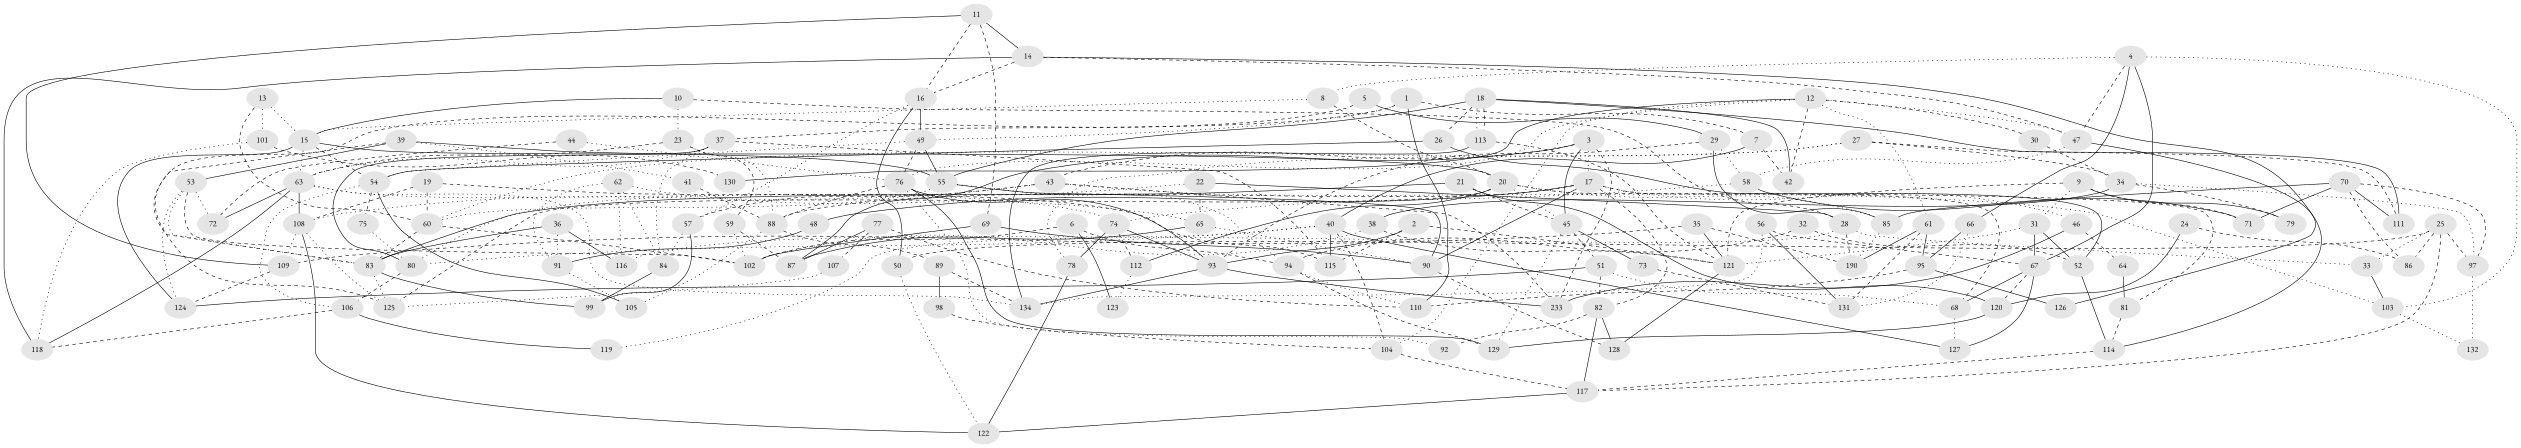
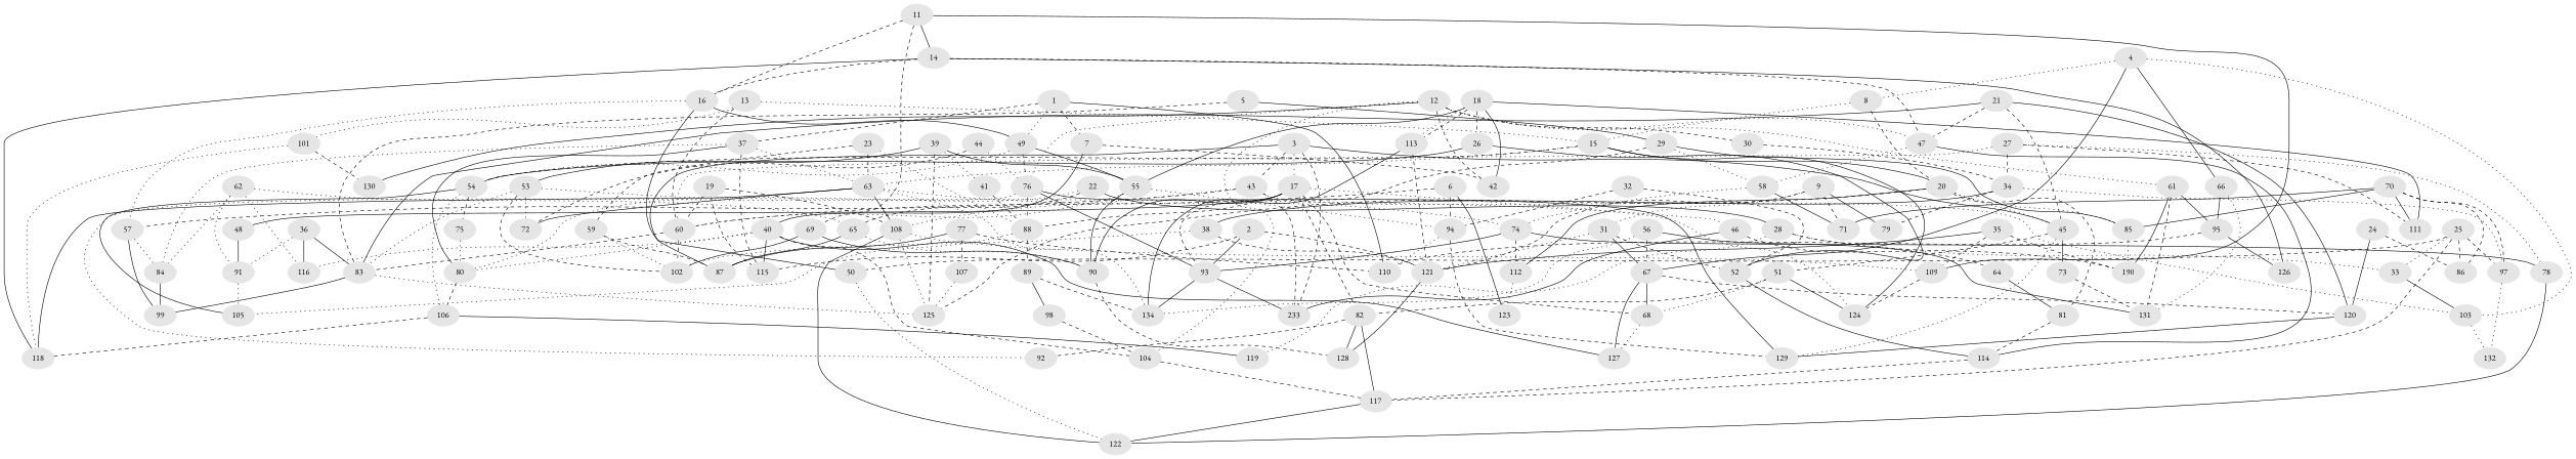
  graph {
    fontname="EB Garamond"
    node [color=gray90 fontname="EB Garamond" style=filled]
    edge [fontname="EB Garamond" style=dashed]
    1
    7
    37
    49
    110
    40
    42
    115
    63
    80
    84
    76
    54
    55
    2
    93
    121
    n18 [label=233]
    134
    128
    3
    17
    43
    45
    87
    46
    48
    68
    82
    88
    90
    103
    57
    108
    51
    73
    129
    4
    8
    47
    66
    67
    15
    20
    58
    114
    131
    95
    120
    127
    132
    5
    29
    83
    85
    125
    99
    6
    60
    94
    123
    102
    104
    116
    124
    81
    112
    9
    31
    71
    79
    52
-   10
    23
    28
    59
    33
    n78 [label=190]
    119
    11
    14
    16
    69
    109
    118
    126
    50
    12
    30
    61
    130
    34
    92
    117
    13
    101
    75
    105
    106
    72
    74
    122
    64
    91
    89
    18
    26
    111
    113
    19
    21
    22
    65
    24
    86
    25
    97
    27
    78
    38
    32
    35
    36
    39
    41
    53
    44
    56
    62
    70
    77
    107
    98
    1 -- 7
    1 -- 37
    1 -- 49 [style=dotted]
    1 -- 110 [style=solid]
    7 -- 40 [style=solid]
    7 -- 42
    37 -- 115
    37 -- 63 [style=dotted]
    37 -- 80 [style=solid]
    37 -- 84 [style=dotted]
    49 -- 76
    49 -- 54 [style=dotted]
    49 -- 55 [style=solid]
    40 -- 115 [style=solid]
    40 -- 80 [style=dotted]
    40 -- 127 [style=solid]
    40 -- 104
    40 -- 116 [style=dotted]
    63 -- 134 [style=dotted]
    63 -- 108 [style=solid]
    63 -- 118 [style=solid]
    63 -- 72 [style=solid]
    63 -- 74 [style=dotted]
    80 -- 106
    84 -- 99 [style=solid]
    76 -- 93 [style=solid]
    76 -- 88
    76 -- 129 [style=solid]
    76 -- 92 [style=dotted]
    54 -- 75
    54 -- 105 [style=solid]
    54 -- 106 [style=dotted]
    55 -- 90 [style=solid]
    55 -- 60 [style=dotted]
    55 -- 94 [style=dotted]
    2 -- 115
    2 -- 93 [style=solid]
    2 -- 121
    93 -- n18 [style=solid]
    93 -- 134 [style=solid]
    121 -- 128 [style=solid]
    3 -- n18
    3 -- 17 [style=dotted]
    3 -- 43
    3 -- 45 [style=solid]
    3 -- 87 [style=solid]
    17 -- 46 [style=dotted]
    17 -- 48 [style=solid]
    17 -- 68
    17 -- 82
    17 -- 88
    17 -- 90 [style=solid]
    43 -- n18
    43 -- 103 [style=dotted]
    43 -- 57
    43 -- 108 [style=dotted]
    45 -- 51
    45 -- 73 [style=solid]
    45 -- 129 [style=dotted]
    46 -- n18 [style=solid]
    46 -- 64
    48 -- 91 [style=solid]
    68 -- 127 [style=dotted]
    82 -- 128 [style=solid]
    82 -- 92
    82 -- 117 [style=solid]
    88 -- 105 [style=dotted]
    88 -- 89
    90 -- 128
    103 -- 132 [style=dotted]
    57 -- 84 [style=dotted]
    57 -- 99 [style=solid]
    108 -- 125 [style=dotted]
    108 -- 109 [style=dotted]
    108 -- 122 [style=solid]
    51 -- 68 [style=dotted]
    51 -- 82
    51 -- 124 [style=solid]
    73 -- 131
    4 -- 103 [style=dotted]
    4 -- 8 [style=dotted]
-   4 -- 47
+   21 -- 47
    4 -- 66 [style=solid]
    4 -- 67 [style=solid]
    8 -- 15 [style=dotted]
    8 -- 20
    47 -- 58 [style=dotted]
    47 -- 114 [style=solid]
    66 -- 131 [style=dotted]
    66 -- 95 [style=solid]
    67 -- 68 [style=solid]
    67 -- 120
    67 -- 127 [style=solid]
    15 -- 63 [style=dotted]
    15 -- 54
    15 -- 20 [style=solid]
    15 -- 124 [style=solid]
    20 -- 45 [style=dotted]
    20 -- 85 [style=dotted]
    20 -- 125
    20 -- 81
    20 -- 112 [style=solid]
    58 -- 71 [style=solid]
    58 -- 74 [style=dotted]
    114 -- 117
    95 -- 110
    95 -- 126 [style=solid]
    120 -- 129 [style=solid]
    5 -- 29 [style=solid]
    5 -- 83
    29 -- 93
    29 -- 58 [style=dotted]
    29 -- 85 [style=solid]
    83 -- 125 [style=dotted]
    83 -- 99 [style=solid]
    85 -- n78 [style=dotted]
-   6 -- 102
+   6 -- 60
    6 -- 94
    6 -- 123 [style=solid]
    60 -- 83
    60 -- 102
    94 -- 110 [style=dotted]
    94 -- 129
    104 -- 117
    81 -- 114
    112 -- 123 [style=dotted]
    9 -- 121
    9 -- 31 [style=dotted]
    9 -- 71
    9 -- 79 [style=solid]
    31 -- 121 [style=dotted]
    31 -- 67 [style=solid]
-   31 -- 52 [style=solid]
+   31 -- 52
    52 -- 114 [style=solid]
-   10 -- 15 [style=solid]
-   10 -- 23 [style=dotted]
-   10 -- 28
    23 -- 63
    23 -- 88 [style=dotted]
    23 -- 59
    28 -- 33 [style=dotted]
    28 -- n78
    28 -- 119 [style=dotted]
    59 -- 87
    59 -- 102 [style=dotted]
    33 -- 103 [style=solid]
    11 -- 14 [style=solid]
    11 -- 16
    11 -- 69
    11 -- 109 [style=solid]
    14 -- 47
    14 -- 16
    14 -- 118 [style=solid]
    14 -- 126 [style=solid]
    16 -- 49 [style=solid]
    16 -- 57 [style=dotted]
    16 -- 50 [style=solid]
    69 -- 90 [style=solid]
    69 -- 102 [style=solid]
    109 -- 124
    50 -- 122 [style=dotted]
    12 -- 42
    12 -- 76 [style=dotted]
    12 -- 47 [style=dotted]
    12 -- 104 [style=dotted]
    12 -- 30
    12 -- 61 [style=dotted]
    12 -- 130 [style=solid]
    30 -- 34
    61 -- 131
    61 -- 95 [style=solid]
    61 -- n78 [style=solid]
    34 -- 79
    34 -- 97 [style=dotted]
    34 -- 38 [style=solid]
    117 -- 122 [style=solid]
    13 -- 15 [style=dotted]
    13 -- 60
    13 -- 101 [style=dotted]
    101 -- 118 [style=dotted]
    101 -- 130
    75 -- 80 [style=dotted]
    106 -- 119 [style=solid]
    106 -- 118
    74 -- 93 [style=solid]
    74 -- 112
    74 -- 78 [style=solid]
    64 -- 81 [style=solid]
    91 -- 105 [style=dotted]
    89 -- 134
    89 -- 98 [style=solid]
    18 -- 42 [style=solid]
    18 -- 55 [style=solid]
    18 -- 26
    18 -- 111 [style=solid]
    18 -- 113 [style=dotted]
    18 -- 113
    26 -- 54 [style=solid]
    26 -- 52 [style=solid]
    113 -- 121
    113 -- 134 [style=solid]
    19 -- 115
    19 -- 108
    19 -- 60
    21 -- 45
    21 -- 120 [style=solid]
    21 -- 83 [style=solid]
    22 -- 80 [style=dotted]
    22 -- 28 [style=solid]
    22 -- 65
    65 -- 87 [style=solid]
    65 -- 90 [style=dotted]
    24 -- 120 [style=solid]
    24 -- 86
    25 -- 33 [style=dotted]
    25 -- 50
    25 -- 117
    25 -- 86
    25 -- 97
    97 -- 132 [style=dotted]
    27 -- 60 [style=dotted]
    27 -- 34
    27 -- 111
    27 -- 78 [style=dotted]
    78 -- 122 [style=solid]
    38 -- 121
    38 -- 102 [style=dotted]
    32 -- 94
    32 -- 52
    35 -- 121 [style=solid]
    35 -- n78
    35 -- 109
    36 -- 83 [style=solid]
    36 -- 116 [style=solid]
    36 -- 91 [style=dotted]
    39 -- 55 [style=solid]
    39 -- 125
    39 -- 41 [style=dotted]
    39 -- 53 [style=solid]
    41 -- 88
    53 -- 83 [style=dotted]
    53 -- 102
    53 -- 124 [style=dotted]
    53 -- 72 [style=dotted]
    44 -- 76 [style=dotted]
    44 -- 72
    56 -- 134 [style=dotted]
    56 -- 67
    56 -- 131 [style=solid]
    62 -- 84 [style=dotted]
    62 -- 116 [style=dotted]
    62 -- 91 [style=dotted]
    62 -- 65 [style=dotted]
    70 -- 85 [style=solid]
    70 -- 71 [style=solid]
    70 -- 111 [style=solid]
    70 -- 86
    70 -- 97
    77 -- 110
    77 -- 87 [style=solid]
    77 -- 107
    107 -- 125 [style=dotted]
    98 -- 104
  }
